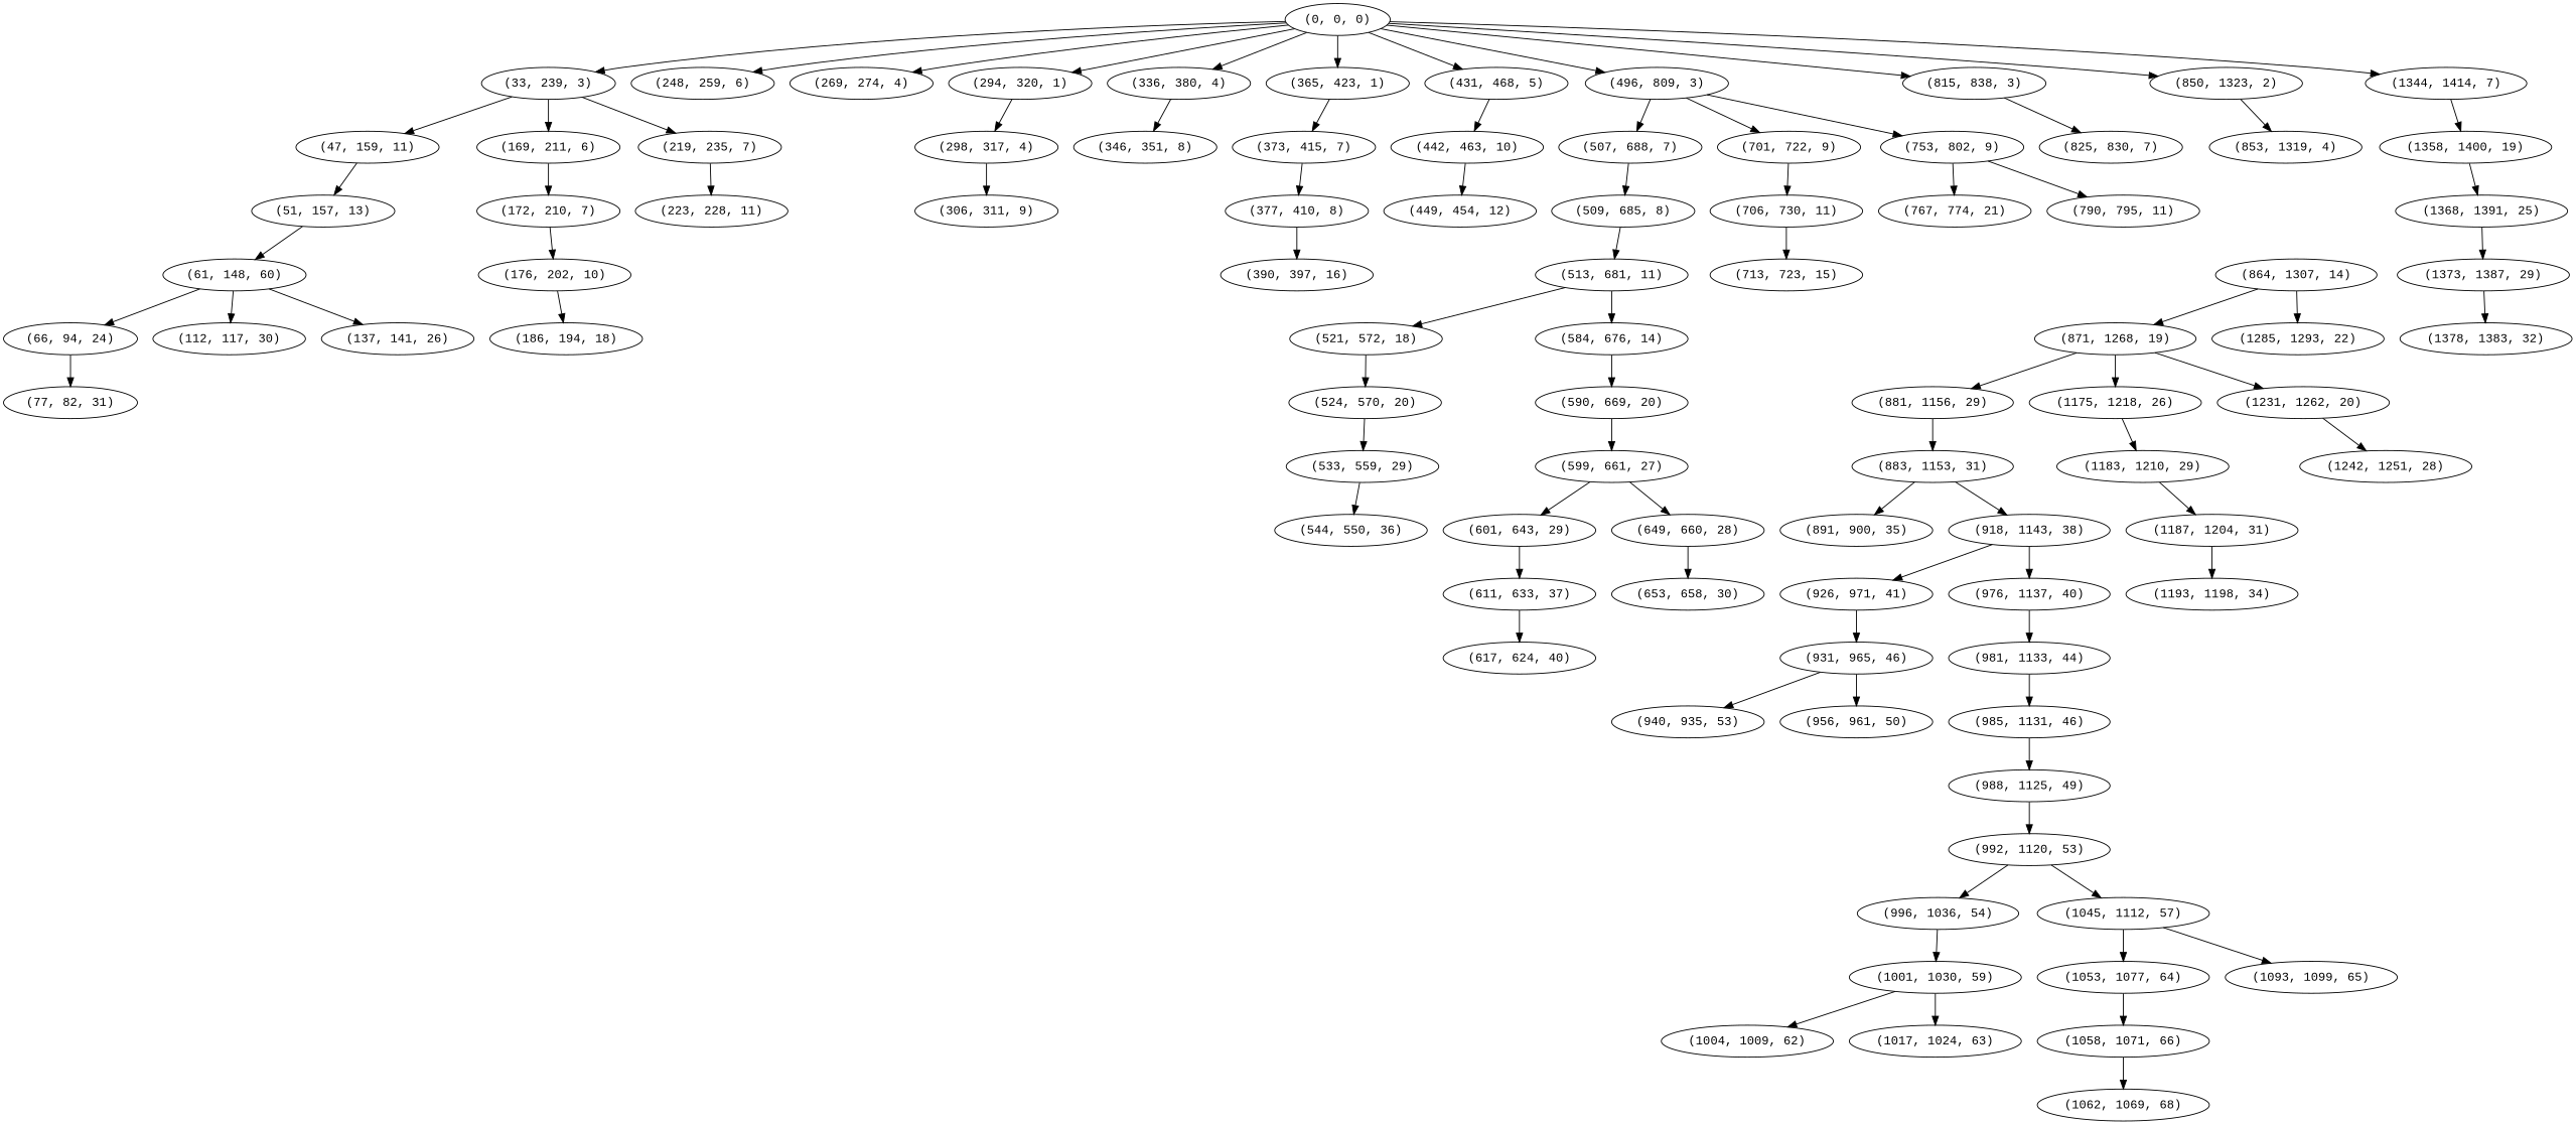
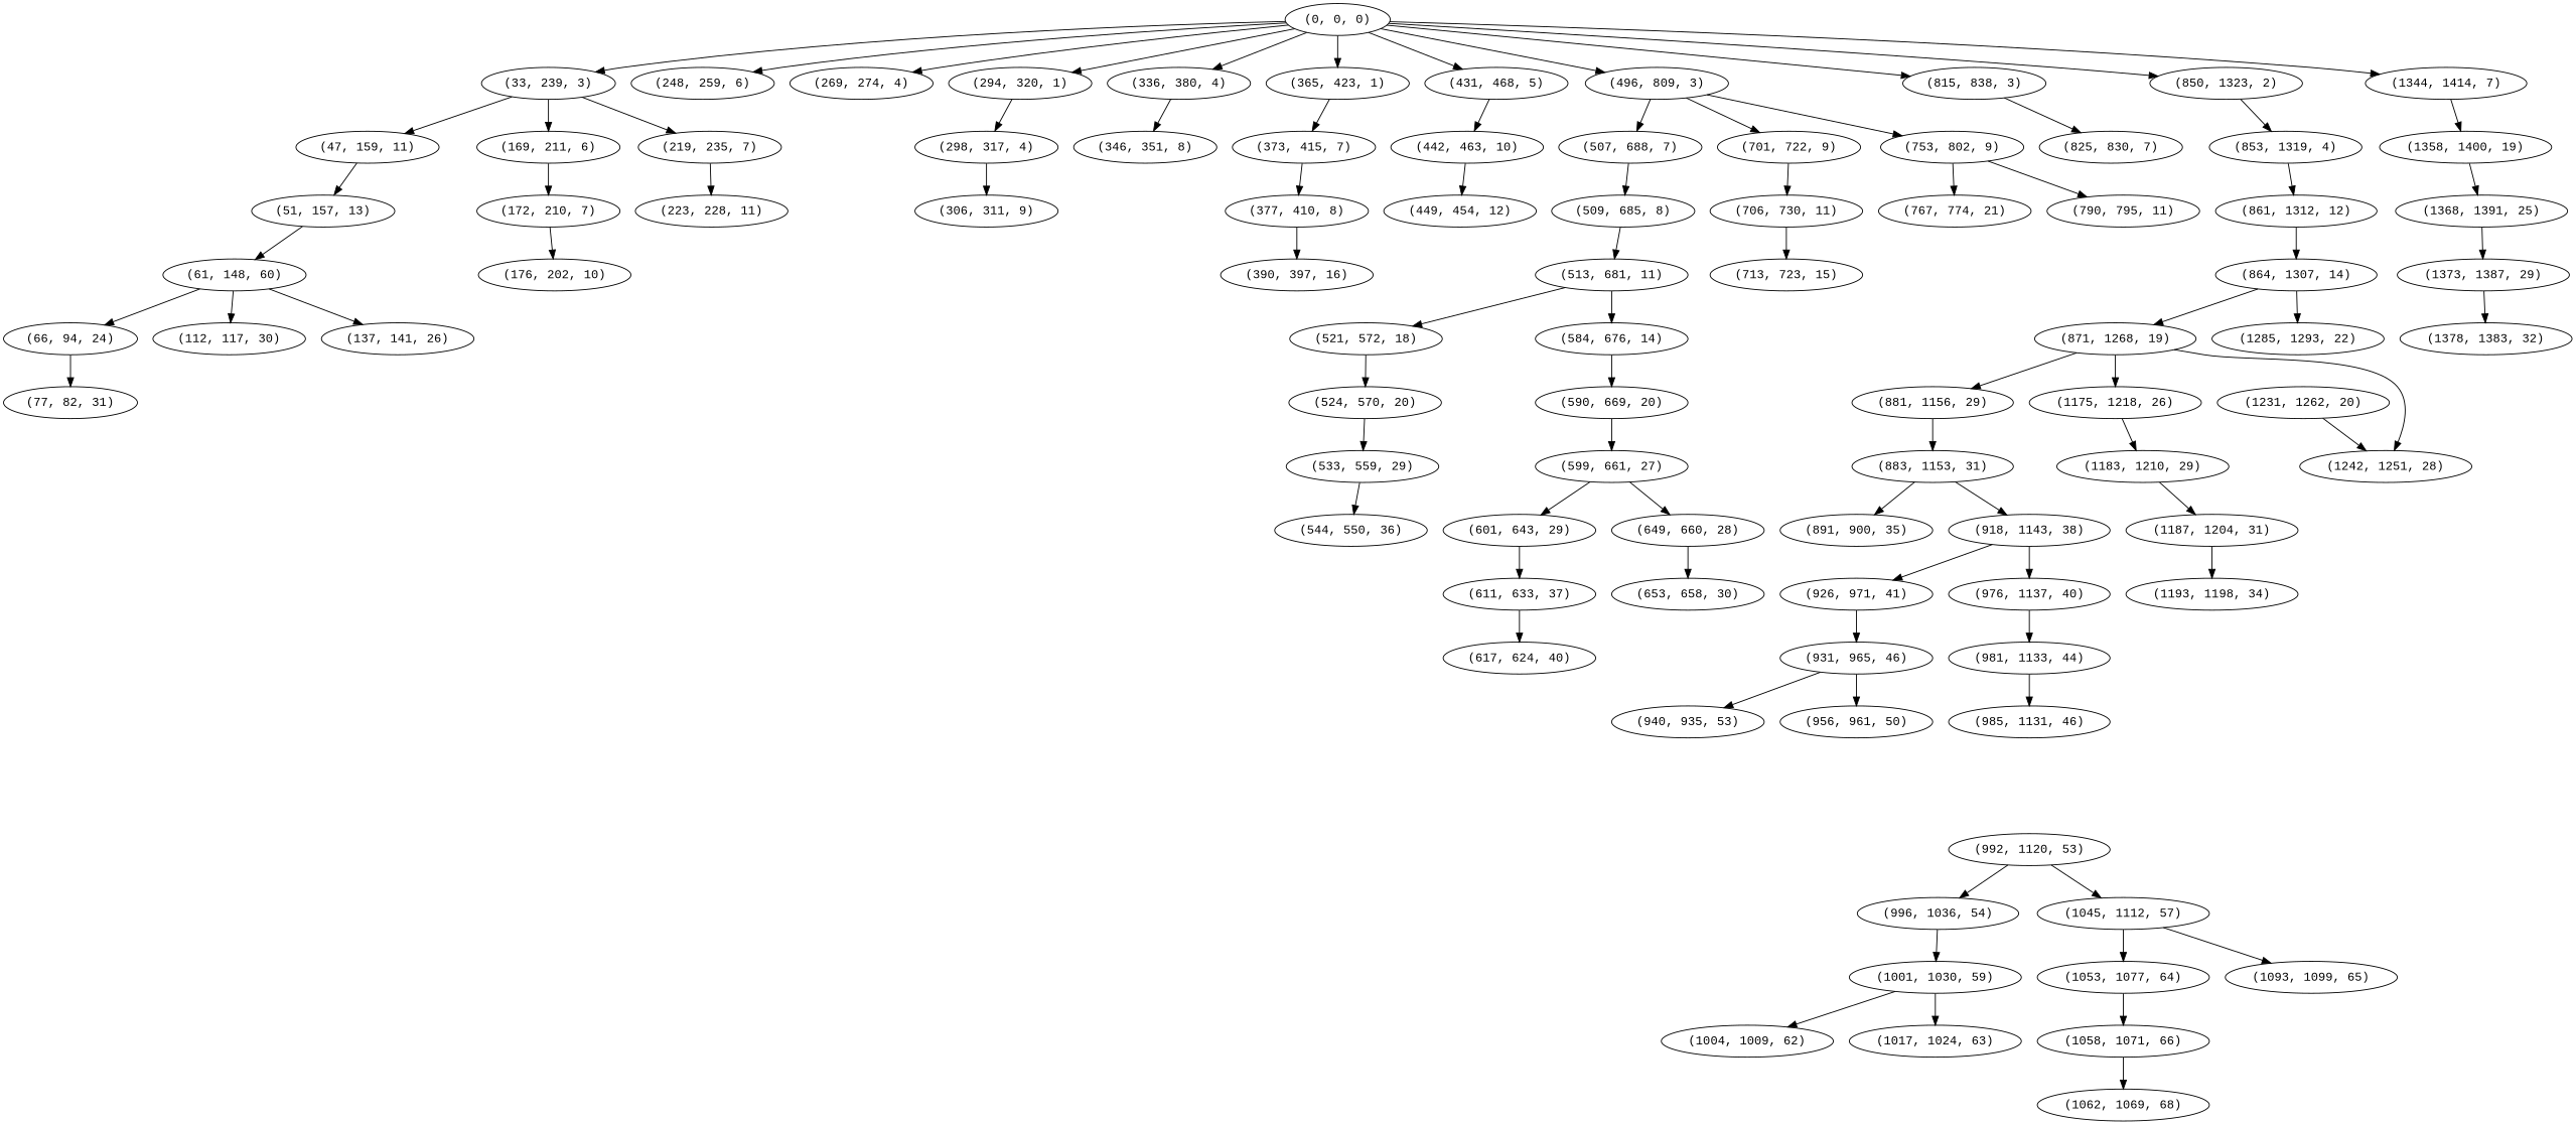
  digraph {
    fontname="Liberation Mono"
    node [fontname="Liberation Mono"]
    edge [fontname="Liberation Mono"]
    "(0, 0, 0)"
    "(33, 239, 3)"
    "(248, 259, 6)"
    "(269, 274, 4)"
    "(294, 320, 1)"
    n6 [label="(336, 380, 4)"]
    "(365, 423, 1)"
    "(431, 468, 5)"
    "(496, 809, 3)"
    "(815, 838, 3)"
    "(850, 1323, 2)"
    "(1344, 1414, 7)"
    "(47, 159, 11)"
    "(169, 211, 6)"
    "(219, 235, 7)"
    "(298, 317, 4)"
    "(346, 351, 8)"
    "(373, 415, 7)"
    "(442, 463, 10)"
    "(507, 688, 7)"
    n21 [label="(701, 722, 9)"]
    "(753, 802, 9)"
    "(825, 830, 7)"
    n24 [label="(853, 1319, 4)"]
    "(1358, 1400, 19)"
    "(51, 157, 13)"
    "(172, 210, 7)"
    "(223, 228, 11)"
    n29 [label="(61, 148, 60)"]
    "(66, 94, 24)"
    "(112, 117, 30)"
    "(137, 141, 26)"
    "(77, 82, 31)"
    "(176, 202, 10)"
-   "(186, 194, 18)"
    "(306, 311, 9)"
    "(377, 410, 8)"
    "(390, 397, 16)"
    "(449, 454, 12)"
    "(509, 685, 8)"
    "(706, 730, 11)"
    "(767, 774, 21)"
    "(790, 795, 11)"
    n44 [label="(513, 681, 11)"]
    "(521, 572, 18)"
    "(584, 676, 14)"
    "(524, 570, 20)"
    "(590, 669, 20)"
    "(533, 559, 29)"
    "(544, 550, 36)"
    "(599, 661, 27)"
    "(601, 643, 29)"
    "(649, 660, 28)"
    "(611, 633, 37)"
    "(653, 658, 30)"
    "(617, 624, 40)"
    "(713, 723, 15)"
+   "(861, 1312, 12)"
    "(864, 1307, 14)"
    "(871, 1268, 19)"
    "(1285, 1293, 22)"
    "(881, 1156, 29)"
    "(1175, 1218, 26)"
    "(1231, 1262, 20)"
    "(883, 1153, 31)"
    "(1183, 1210, 29)"
    "(1242, 1251, 28)"
    "(891, 900, 35)"
    "(918, 1143, 38)"
    "(926, 971, 41)"
    "(976, 1137, 40)"
    "(931, 965, 46)"
    "(981, 1133, 44)"
    n74 [label="(940, 935, 53)"]
    "(956, 961, 50)"
    "(985, 1131, 46)"
-   "(988, 1125, 49)"
    "(992, 1120, 53)"
    "(996, 1036, 54)"
    "(1045, 1112, 57)"
    "(1001, 1030, 59)"
    "(1053, 1077, 64)"
    "(1093, 1099, 65)"
    "(1004, 1009, 62)"
    "(1017, 1024, 63)"
    "(1058, 1071, 66)"
    "(1062, 1069, 68)"
    "(1187, 1204, 31)"
    "(1193, 1198, 34)"
    "(1368, 1391, 25)"
    "(1373, 1387, 29)"
    "(1378, 1383, 32)"
    "(0, 0, 0)" -> "(33, 239, 3)"
    "(0, 0, 0)" -> "(248, 259, 6)"
    "(0, 0, 0)" -> "(269, 274, 4)"
    "(0, 0, 0)" -> "(294, 320, 1)"
    "(0, 0, 0)" -> n6
    "(0, 0, 0)" -> "(365, 423, 1)"
    "(0, 0, 0)" -> "(431, 468, 5)"
    "(0, 0, 0)" -> "(496, 809, 3)"
    "(0, 0, 0)" -> "(815, 838, 3)"
    "(0, 0, 0)" -> "(850, 1323, 2)"
    "(0, 0, 0)" -> "(1344, 1414, 7)"
    "(33, 239, 3)" -> "(47, 159, 11)"
    "(33, 239, 3)" -> "(169, 211, 6)"
    "(33, 239, 3)" -> "(219, 235, 7)"
    "(294, 320, 1)" -> "(298, 317, 4)"
    n6 -> "(346, 351, 8)"
    "(365, 423, 1)" -> "(373, 415, 7)"
    "(431, 468, 5)" -> "(442, 463, 10)"
    "(496, 809, 3)" -> "(507, 688, 7)"
    "(496, 809, 3)" -> n21
    "(496, 809, 3)" -> "(753, 802, 9)"
    "(815, 838, 3)" -> "(825, 830, 7)"
    "(850, 1323, 2)" -> n24
    "(1344, 1414, 7)" -> "(1358, 1400, 19)"
    "(47, 159, 11)" -> "(51, 157, 13)"
    "(169, 211, 6)" -> "(172, 210, 7)"
    "(219, 235, 7)" -> "(223, 228, 11)"
    "(298, 317, 4)" -> "(306, 311, 9)"
    "(373, 415, 7)" -> "(377, 410, 8)"
    "(442, 463, 10)" -> "(449, 454, 12)"
    "(507, 688, 7)" -> "(509, 685, 8)"
    n21 -> "(706, 730, 11)"
    "(753, 802, 9)" -> "(767, 774, 21)"
    "(753, 802, 9)" -> "(790, 795, 11)"
+   n24 -> "(861, 1312, 12)"
    "(1358, 1400, 19)" -> "(1368, 1391, 25)"
    "(51, 157, 13)" -> n29
    "(172, 210, 7)" -> "(176, 202, 10)"
    n29 -> "(66, 94, 24)"
    n29 -> "(112, 117, 30)"
    n29 -> "(137, 141, 26)"
    "(66, 94, 24)" -> "(77, 82, 31)"
-   "(176, 202, 10)" -> "(186, 194, 18)"
    "(377, 410, 8)" -> "(390, 397, 16)"
    "(509, 685, 8)" -> n44
    "(706, 730, 11)" -> "(713, 723, 15)"
    n44 -> "(521, 572, 18)"
    n44 -> "(584, 676, 14)"
    "(521, 572, 18)" -> "(524, 570, 20)"
    "(584, 676, 14)" -> "(590, 669, 20)"
    "(524, 570, 20)" -> "(533, 559, 29)"
    "(590, 669, 20)" -> "(599, 661, 27)"
    "(533, 559, 29)" -> "(544, 550, 36)"
    "(599, 661, 27)" -> "(601, 643, 29)"
    "(599, 661, 27)" -> "(649, 660, 28)"
    "(601, 643, 29)" -> "(611, 633, 37)"
    "(649, 660, 28)" -> "(653, 658, 30)"
    "(611, 633, 37)" -> "(617, 624, 40)"
+   "(861, 1312, 12)" -> "(864, 1307, 14)"
    "(864, 1307, 14)" -> "(871, 1268, 19)"
    "(864, 1307, 14)" -> "(1285, 1293, 22)"
    "(871, 1268, 19)" -> "(881, 1156, 29)"
    "(871, 1268, 19)" -> "(1175, 1218, 26)"
-   "(871, 1268, 19)" -> "(1231, 1262, 20)"
+   "(871, 1268, 19)" -> "(1242, 1251, 28)"
    "(881, 1156, 29)" -> "(883, 1153, 31)"
    "(1175, 1218, 26)" -> "(1183, 1210, 29)"
    "(1231, 1262, 20)" -> "(1242, 1251, 28)"
    "(883, 1153, 31)" -> "(891, 900, 35)"
    "(883, 1153, 31)" -> "(918, 1143, 38)"
    "(1183, 1210, 29)" -> "(1187, 1204, 31)"
    "(918, 1143, 38)" -> "(926, 971, 41)"
    "(918, 1143, 38)" -> "(976, 1137, 40)"
    "(926, 971, 41)" -> "(931, 965, 46)"
    "(976, 1137, 40)" -> "(981, 1133, 44)"
    "(931, 965, 46)" -> n74
    "(931, 965, 46)" -> "(956, 961, 50)"
    "(981, 1133, 44)" -> "(985, 1131, 46)"
-   "(985, 1131, 46)" -> "(988, 1125, 49)"
-   "(988, 1125, 49)" -> "(992, 1120, 53)"
    "(992, 1120, 53)" -> "(996, 1036, 54)"
    "(992, 1120, 53)" -> "(1045, 1112, 57)"
    "(996, 1036, 54)" -> "(1001, 1030, 59)"
    "(1045, 1112, 57)" -> "(1053, 1077, 64)"
    "(1045, 1112, 57)" -> "(1093, 1099, 65)"
    "(1001, 1030, 59)" -> "(1004, 1009, 62)"
    "(1001, 1030, 59)" -> "(1017, 1024, 63)"
    "(1053, 1077, 64)" -> "(1058, 1071, 66)"
    "(1058, 1071, 66)" -> "(1062, 1069, 68)"
    "(1187, 1204, 31)" -> "(1193, 1198, 34)"
    "(1368, 1391, 25)" -> "(1373, 1387, 29)"
    "(1373, 1387, 29)" -> "(1378, 1383, 32)"
  }
